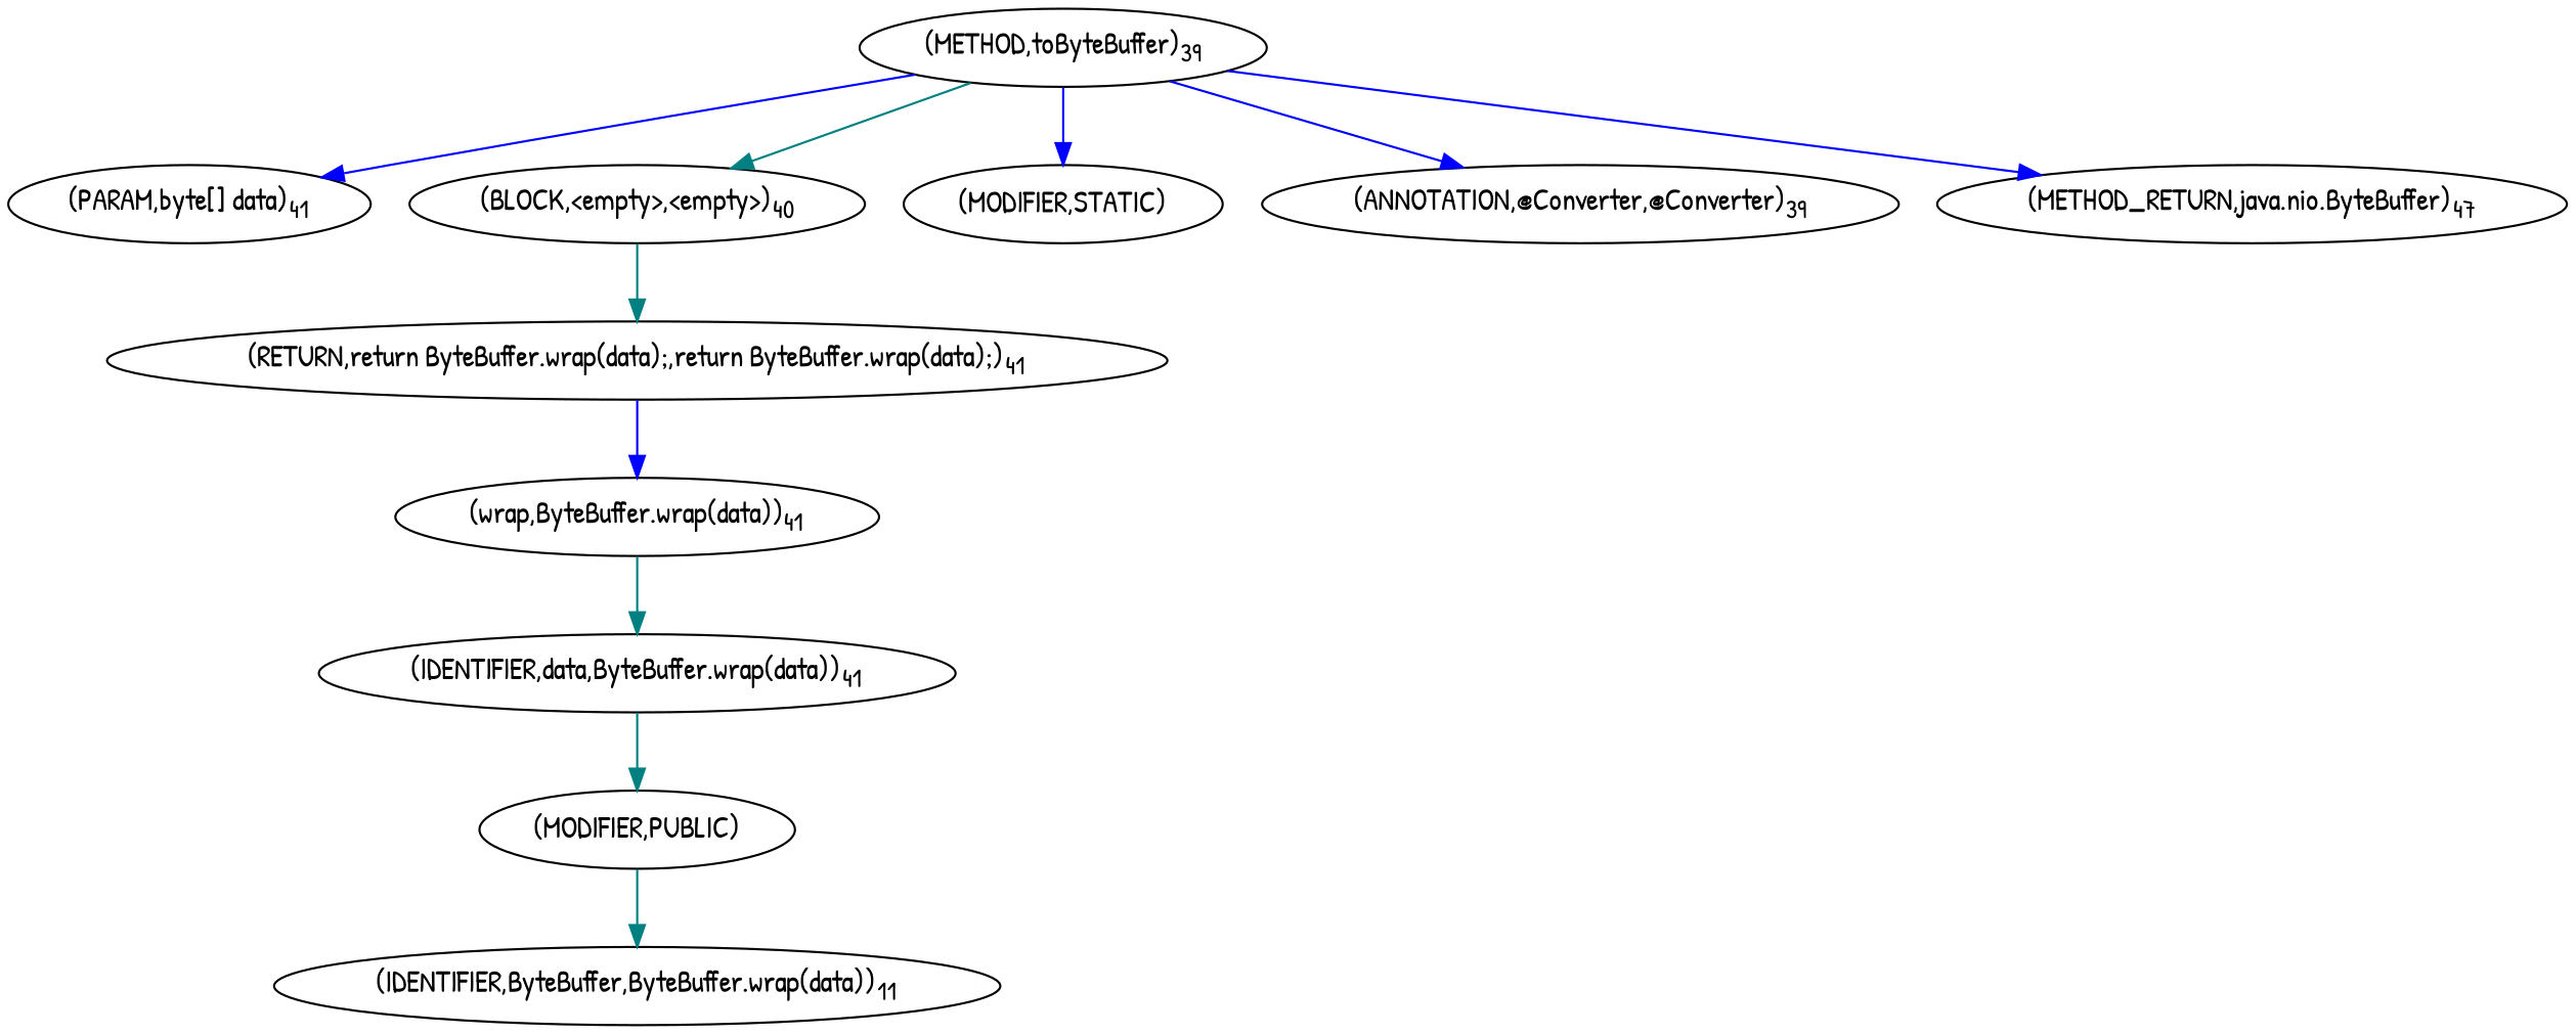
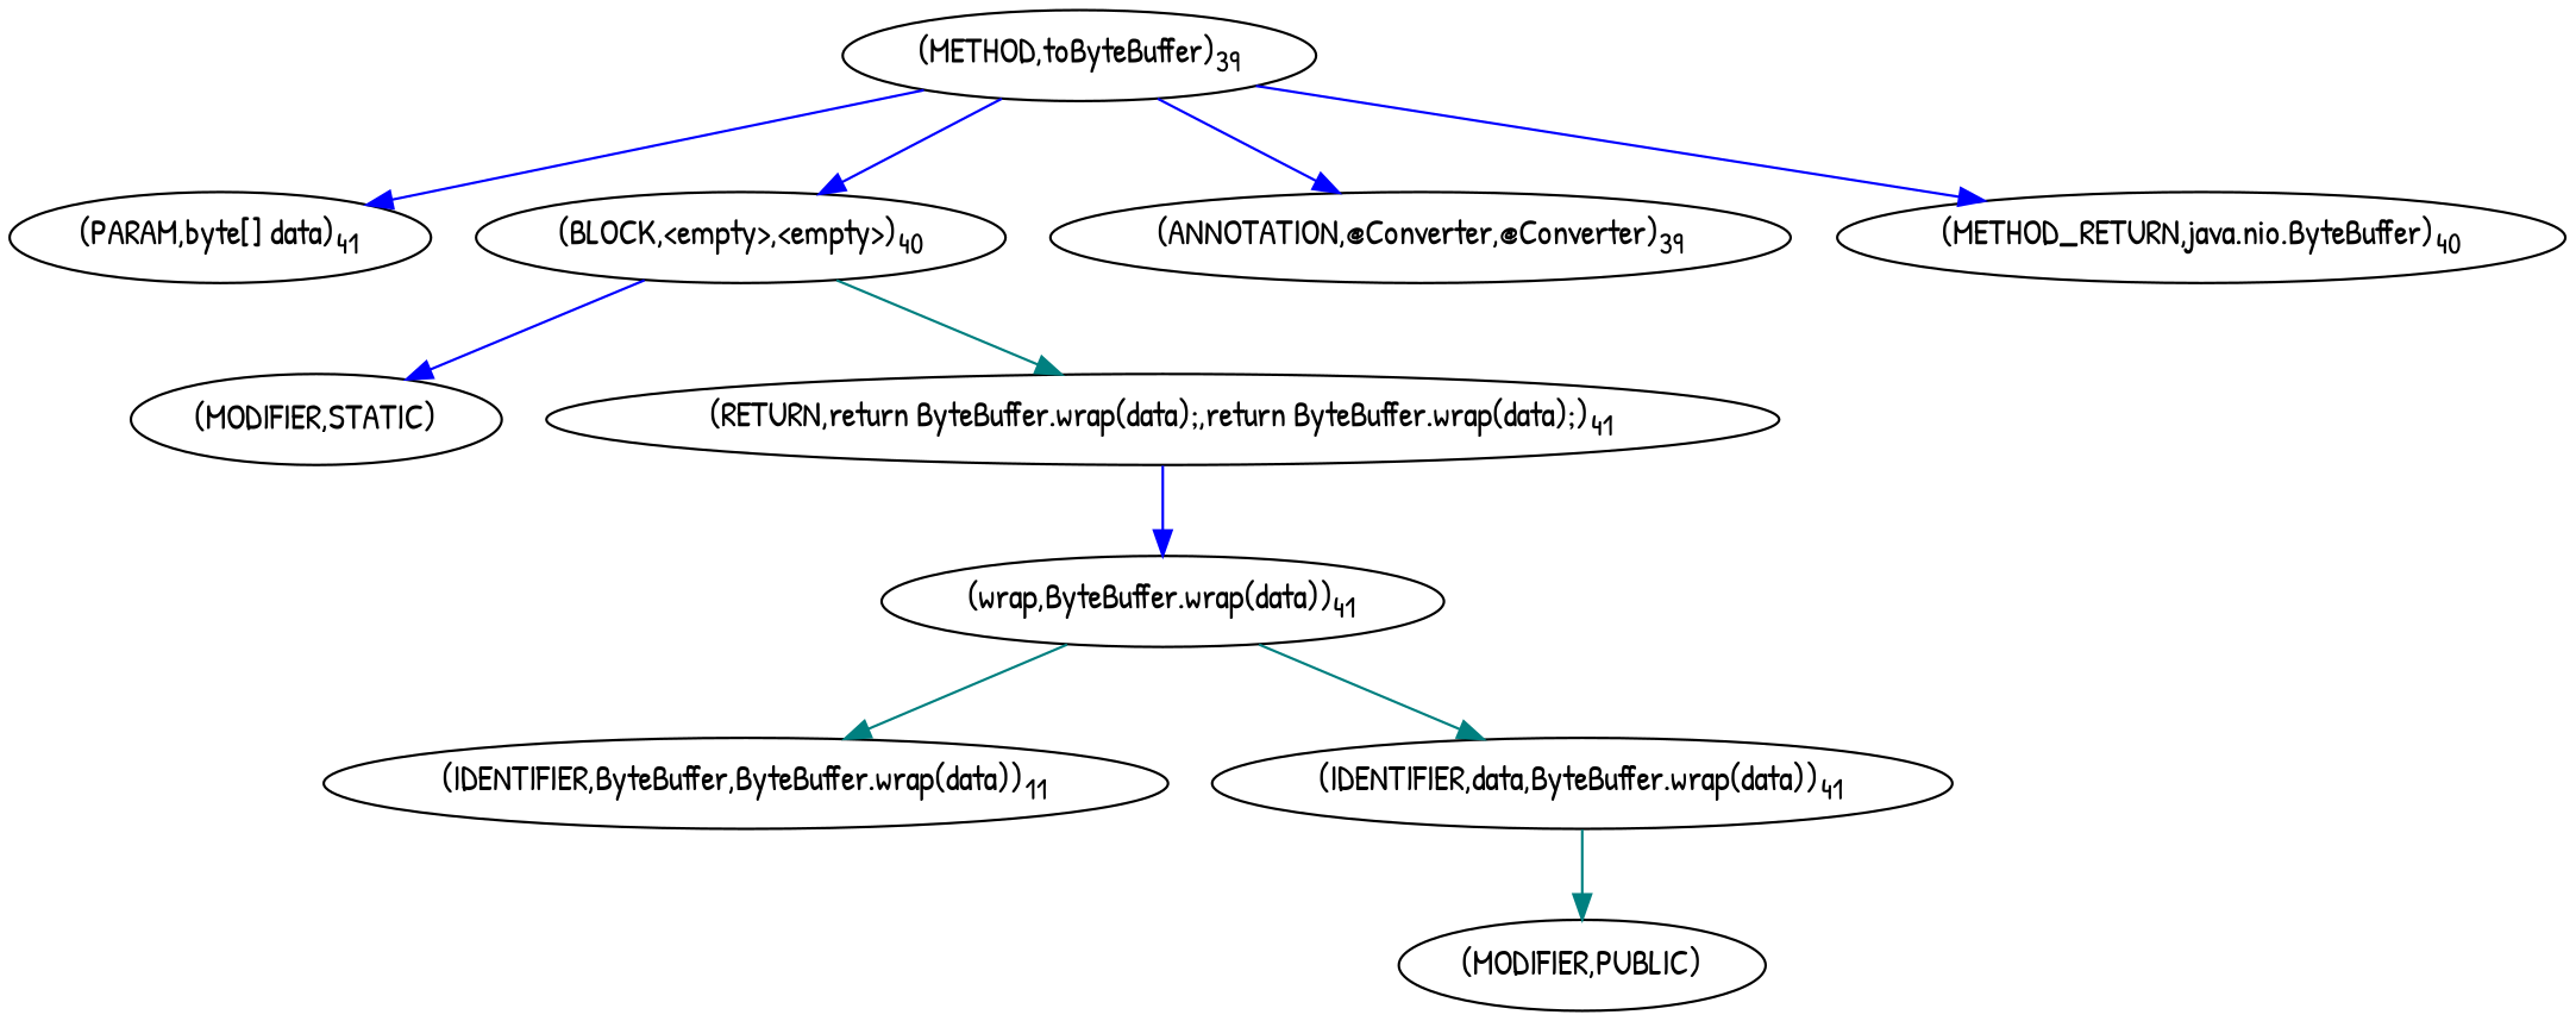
  digraph {
    fontname="Patrick Hand"
    node [fontname="Patrick Hand"]
    edge [color=blue fontname="Patrick Hand"]
    n1 [label=<(METHOD,toByteBuffer)<SUB>39</SUB>>]
    n2 [label=<(PARAM,byte[] data)<SUB>41</SUB>>]
    n3 [label=<(BLOCK,&lt;empty&gt;,&lt;empty&gt;)<SUB>40</SUB>>]
    n4 [label=<(MODIFIER,STATIC)>]
    n5 [label=<(ANNOTATION,@Converter,@Converter)<SUB>39</SUB>>]
-   n6 [label=<(METHOD_RETURN,java.nio.ByteBuffer)<SUB>47</SUB>>]
+   n6 [label=<(METHOD_RETURN,java.nio.ByteBuffer)<SUB>40</SUB>>]
    n7 [label=<(RETURN,return ByteBuffer.wrap(data);,return ByteBuffer.wrap(data);)<SUB>41</SUB>>]
    n8 [label=<(MODIFIER,PUBLIC)>]
    n9 [label=<(wrap,ByteBuffer.wrap(data))<SUB>41</SUB>>]
    n10 [label=<(IDENTIFIER,ByteBuffer,ByteBuffer.wrap(data))<SUB>11</SUB>>]
    n11 [label=<(IDENTIFIER,data,ByteBuffer.wrap(data))<SUB>41</SUB>>]
    n1 -> n2
-   n1 -> n3 [color=teal]
-   n1 -> n4
+   n1 -> n3
+   n3 -> n4
    n1 -> n5
    n1 -> n6
    n3 -> n7 [color=teal]
    n7 -> n9
-   n8 -> n10 [color=teal]
+   n9 -> n10 [color=teal]
    n9 -> n11 [color=teal]
    n11 -> n8 [color=teal]
  }
